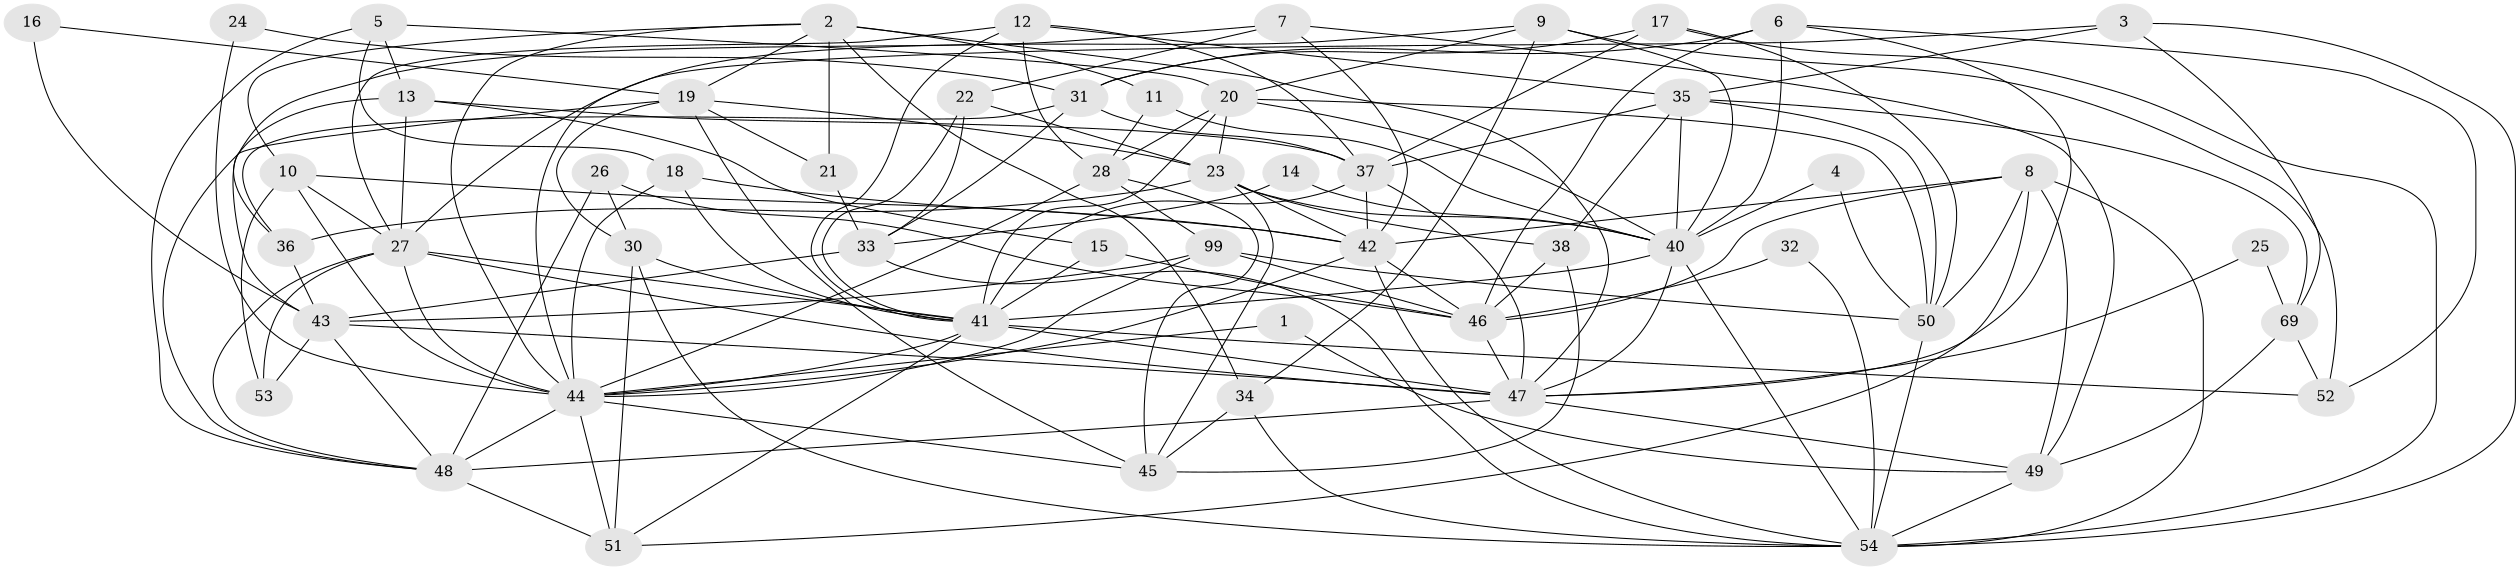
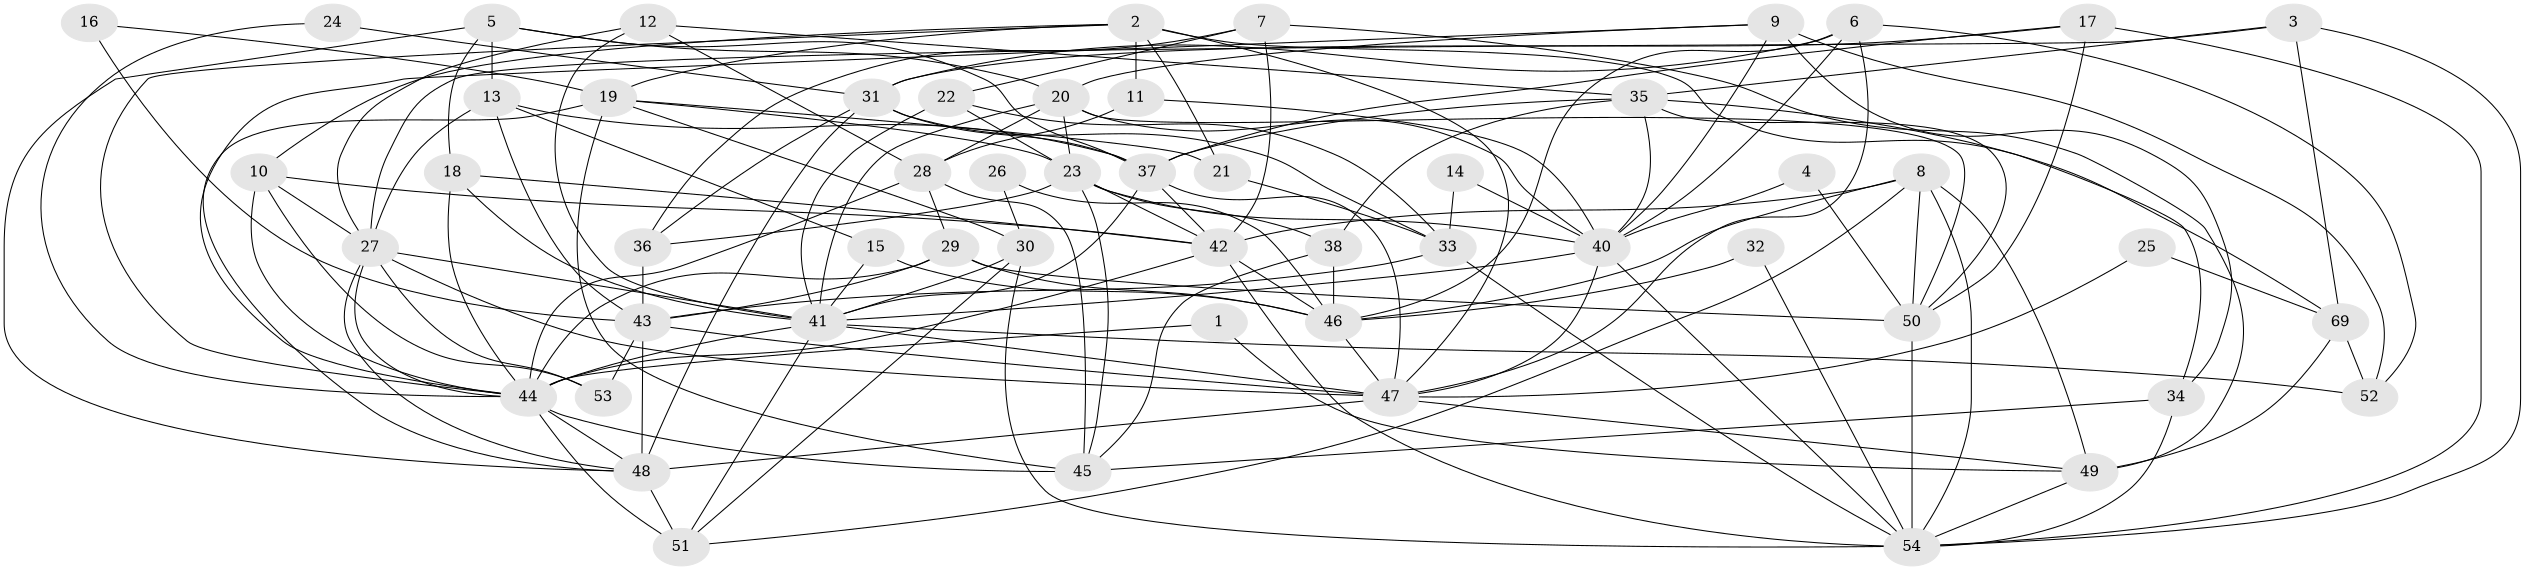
  graph {
    node [color=gray90 style=filled]
    edge [weight=1.0]
    1
    44
    49
    48
    51
    45
    54
    2
    10
    11
    19
    21
    34
    47
    27
    42
    53
    40
    28
    23
    30
    33
    3
    35
    n25 [label=69]
    41
    50
    37
    38
    52
    4
    5
    13
    18
    20
    15
    43
    6
    31
    46
    36
    7
    22
    8
    9
-   29 [label=99]
+   29
    12
    14
    16
    17
    24
    25
    26
    32
    1 -- 44
    1 -- 49
    44 -- 48
    44 -- 51
    44 -- 45 [weight=2.0]
    49 -- 54
    48 -- 51 [weight=2.0]
    2 -- 44
    2 -- 10
    2 -- 11
    2 -- 19
    2 -- 21
    2 -- 34
    2 -- 47
    10 -- 44
    10 -- 27
    10 -- 42
    10 -- 53
    11 -- 40
    11 -- 28
    19 -- 48 [weight=2.0]
    19 -- 45
    19 -- 21
    19 -- 23
    19 -- 30
    21 -- 33
    34 -- 45
    34 -- 54
    47 -- 49
    47 -- 48
    27 -- 44
    27 -- 48
    27 -- 47
    27 -- 53
    27 -- 41
    42 -- 44 [weight=3.0]
    42 -- 54
    42 -- 46
    40 -- 54
    40 -- 47
    40 -- 41
    28 -- 44
    28 -- 45
    28 -- 29
    23 -- 45
    23 -- 42
    23 -- 40
    23 -- 38
    23 -- 36
    30 -- 51
    30 -- 54
    30 -- 41
    33 -- 54
    33 -- 43
    3 -- 54
    3 -- 27
    3 -- 35
    3 -- n25
    35 -- 40
    35 -- n25
    35 -- 50
    35 -- 37
    35 -- 38
    n25 -- 49
    n25 -- 52
    41 -- 44
    41 -- 51
    41 -- 47
    41 -- 52
    50 -- 54
    37 -- 47
    37 -- 42
    37 -- 41
    38 -- 45
    38 -- 46
    4 -- 40
    4 -- 50
    5 -- 48
-   12 -- 37
+   5 -- 37
    5 -- 13
    5 -- 18
    5 -- 20
    13 -- 27 [weight=2.0]
    13 -- 37
    13 -- 15
    13 -- 43
    18 -- 44
    18 -- 42
    18 -- 41
    20 -- 40
    20 -- 28
    20 -- 23
    20 -- 41
    20 -- 50
    15 -- 41
    15 -- 46
    43 -- 48
    43 -- 47
    43 -- 53
    6 -- 47
    6 -- 40
    6 -- 52
    6 -- 31
    6 -- 46
-   26 -- 48
+   31 -- 48
    31 -- 33
    31 -- 37
    31 -- 36
    46 -- 47
    36 -- 43
    7 -- 49
    7 -- 42
    7 -- 36
    7 -- 22
    22 -- 23
    22 -- 33
    22 -- 41
    8 -- 49
    8 -- 51
    8 -- 54
    8 -- 42
    8 -- 50
    8 -- 46
    9 -- 44
    9 -- 34
    9 -- 40
    9 -- 52
    9 -- 20
    29 -- 44
    29 -- 50
    29 -- 43
    29 -- 46
    12 -- 27
    12 -- 28
    12 -- 35
    12 -- 41
    14 -- 40
    14 -- 33
    16 -- 19
    16 -- 43
    17 -- 54
    17 -- 50
    17 -- 37
    17 -- 31
    24 -- 44
    24 -- 31
    25 -- 47
    25 -- n25 [weight=2.0]
    26 -- 30
    26 -- 46
    32 -- 54
    32 -- 46
  }
